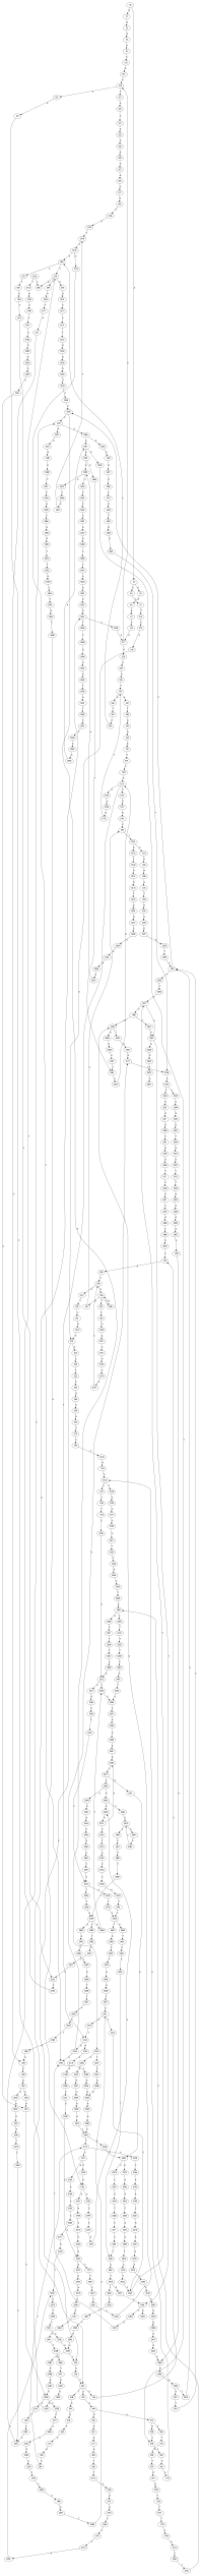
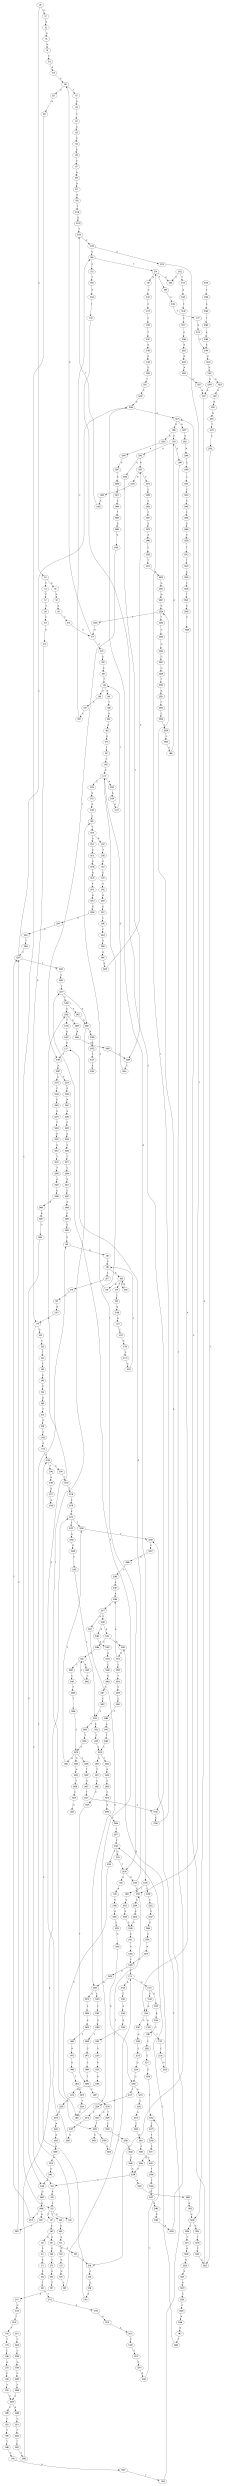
  strict digraph {
    fontname=Roboto
    node [fontname=Roboto]
    edge [fontname=Roboto]
    S0
    S1
    S2
    S3
    S4
    S5
    S6
    S7
    S8
    S9
    S10
    S11
    S12
    S13
    S14
    S15
    S16
    S17
    S18
    S19
    S20
    S21
    S22
    S23
    S24
    S25
    S26
    S27
    S28
    S29
    S30
    S31
    S32
    S33
    S34
    S35
    S36
    S37
    S38
    S39
    S40
    S41
    S42
    S43
    S44
    S45
    S46
    S47
    S48
    S49
    S50
    S51
    S52
    S53
    S54
    S55
    S56
    S57
    S58
    S59
    S60
    S61
    S62
    S63
    S64
    S65
    S66
    S67
    S68
    S69
    S70
    S71
    S72
    S73
    S74
    S75
    S76
    S77
    S78
    S79
    S80
    S81
    S82
    S83
    S84
    S85
    S86
    S87
    S88
    S89
    S90
    S91
    S92
    S93
    S94
    S95
    S96
    S97
    S98
    S99
    S100
    S101
    S103
    S104
    S105
    S106
    S107
    S108
    S109
    S110
    S111
    S112
    S113
    S114
    S115
    S102
    S116
    S117
    S118
    S119
    S120
    S121
    S122
    S123
    S124
    S125
    S126
    S127
    S128
    S129
    S130
    S131
    S132
    S133
    S134
    S135
    S136
    S137
    S138
    S139
    S140
    S141
    S142
    S143
    S144
    S145
    S146
    S147
    S148
    S149
    S150
    S151
    S152
    S153
    S154
    S155
    S156
    S157
    S158
    S159
    S160
    S161
    S162
    S163
    S164
    S165
    S166
    S167
    S168
    S169
    S170
    S171
    S190
    S172
    S173
    S174
    S175
    S176
    S177
    S178
    S179
    S180
    S181
    S182
    S183
    S184
    S185
    S186
    S187
    S188
    S189
    S191
    S192
    S193
    S194
    S195
    S196
    S197
    S198
    S199
    S200
    S201
    S202
    S203
    S204
    S205
    S206
    S207
    S208
    S209
    S210
    S211
    S212
    S213
    S214
    S215
    S216
    S217
    S218
    S219
    S220
    S221
    S222
    S223
    S224
    S225
    S226
    S227
    S228
    S229
    S230
    S231
    S232
    S233
    S234
    S235
    S236
    S237
    S238
    S239
    S240
    S241
    S242
    S243
    S244
    S245
    S246
    S247
    S248
    S249
    S250
    S251
    S252
    S253
    S254
    S255
    S256
    S257
    S258
    S259
    S260
    S261
    S262
    S263
    S264
    S265
    S266
    S267
    S268
    S269
    S270
    S271
    S272
    S273
    S274
    S275
    S276
    S277
    S278
    S279
    S280
    S281
    S282
    S283
    S284
    S285
    S286
    S287
    S288
    S289
    S290
    S291
    S292
    S293
    S294
    S295
    S296
    S297
    S298
    S299
    S300
    S301
    S302
    S303
    S304
    S305
    S306
    S307
    S308
    S309
    S310
    S311
    S312
    S313
    S314
    S315
    S316
    S317
    S318
    S319
    S320
    S321
    S322
    S323
    S324
    S325
    S326
    S327
    S328
    S329
    S330
    S331
    S332
    S333
    S334
    S335
    S336
    S337
    S338
    S339
    S340
    S341
    S342
    S343
    S344
    S345
    S346
    S347
    S348
    S349
    S350
    S351
    S352
    S353
    S354
    S355
    S356
    S357
    S358
    S359
    S360
    S361
    S362
    S363
    S364
    S365
    S366
    S367
    S368
    S369
    S370
    S371
    S372
    S373
    S374
    S375
    S376
    S377
    S378
    S379
    S380
    S381
    S382
    S383
    S384
    S385
    S386
    S387
    S388
    S389
    S390
    S391
    S392
    S393
    S394
    S395
    S396
    S397
    S398
    S399
    S400
    S401
    S402
    S403
    S404
    S405
    S406
    S407
    S408
    S409
    S410
    S411
    S412
    S413
    S414
    S415
    S416
    S417
    S418
    S419
    S420
    S421
    S422
    S423
    S424
    S425
    S426
    S427
    S428
    S429
    S430
    S431
    S432
    S433
    S434
    S435
    S436
    S437
    S438
    S439
    S440
    S441
    S442
    S443
    S444
    S445
    S446
    S447
    S448
    S449
    S450
    S451
    S452
    S453
    S454
    S455
    S456
    S457
    S458
    S459
    S460
    S461
    S462
    S463
    S464
    S465
    S466
    S467
    S468
    S469
    S470
    S471
    S472
    S473
    S474
    S475
    S476
    S477
    S478
    S479
    S480
    S481
    S482
    S483
    S484
    S485
    S486
    S487
    S488
    S489
    S490
    S491
    S492
    S493
    S494
    S495
    S496
    S497
    S498
    S499
    S500
    S501
    S502
    S503
    S504
    S505
    S506
    S507
-   S508
    S509
    S510
    S511
    S512
    S513
    S514
    S515
    S516
    S517
    S518
    S519
    S520
    S521
    S522
    S523
    S524
    S525
    S526
    S527
    S528
    S529
    S530
    S531
    S532
    S533
    S534
    S535
    S536
    S537
    S538
    S539
    S540
    S541
    S542
    S543
    S544
    S545
    S546
    S547
    S548
    S549
    S550
    S551
    S552
    S553
    S554
    S555
    S556
    S0 -> S1 [label=G]
    S0 -> S2 [label=A]
    S1 -> S3 [label=G]
    S2 -> S4 [label=C]
    S2 -> S5 [label=G]
    S3 -> S6 [label=A]
    S4 -> S7 [label=C]
    S5 -> S8 [label=A]
    S6 -> S9 [label=A]
    S7 -> S10 [label=T]
    S8 -> S11 [label=A]
    S9 -> S12 [label=C]
    S10 -> S13 [label=C]
    S11 -> S14 [label=C]
    S12 -> S15 [label=G]
    S13 -> S16 [label=G]
    S14 -> S17 [label=G]
    S15 -> S18 [label=G]
    S16 -> S19 [label=G]
    S17 -> S18 [label=G]
    S17 -> S20 [label=A]
    S18 -> S21 [label=T]
    S18 -> S22 [label=C]
    S19 -> S23 [label=G]
    S19 -> S24 [label=C]
    S20 -> S25 [label=G]
    S21 -> S26 [label=A]
    S22 -> S27 [label=A]
    S23 -> S28 [label=C]
    S24 -> S29 [label=A]
    S25 -> S30 [label=G]
    S26 -> S31 [label=C]
    S27 -> S32 [label=C]
    S28 -> S33 [label=T]
    S29 -> S32 [label=C]
    S30 -> S34 [label=T]
    S31 -> S35 [label=G]
    S32 -> S36 [label=G]
    S32 -> S37 [label=C]
    S32 -> S38 [label=T]
    S33 -> S39 [label=C]
    S34 -> S40 [label=G]
    S34 -> S41 [label=A]
    S35 -> S42 [label=A]
    S36 -> S43 [label=C]
    S37 -> S44 [label=G]
    S38 -> S45 [label=G]
    S39 -> S46 [label=A]
    S40 -> S47 [label=T]
    S41 -> S48 [label=T]
    S42 -> S49 [label=A]
    S43 -> S50 [label=G]
    S44 -> S51 [label=A]
    S44 -> S52 [label=G]
    S45 -> S53 [label=G]
    S46 -> S54 [label=C]
    S47 -> S55 [label=C]
    S48 -> S56 [label=A]
    S49 -> S57 [label=G]
    S50 -> S58 [label=C]
    S51 -> S59 [label=G]
    S51 -> S60 [label=A]
    S52 -> S61 [label=G]
    S53 -> S62 [label=G]
    S54 -> S63 [label=G]
    S55 -> S64 [label=C]
    S56 -> S65 [label=A]
    S57 -> S66 [label=A]
    S58 -> S67 [label=C]
    S58 -> S68 [label=G]
    S59 -> S69 [label=T]
    S60 -> S70 [label=T]
    S61 -> S71 [label=A]
    S62 -> S72 [label=A]
    S63 -> S73 [label=T]
    S64 -> S74 [label=T]
    S64 -> S75 [label=C]
    S65 -> S76 [label=G]
    S66 -> S77 [label=A]
    S67 -> S78 [label=T]
    S68 -> S79 [label=T]
    S68 -> S80 [label=C]
    S68 -> S81 [label=G]
    S69 -> S82 [label=C]
    S70 -> S83 [label=G]
    S71 -> S84 [label=A]
    S72 -> S85 [label=A]
    S73 -> S86 [label=C]
    S74 -> S87 [label=G]
    S74 -> S88 [label=A]
    S74 -> S89 [label=T]
    S75 -> S90 [label=T]
    S76 -> S91 [label=T]
    S77 -> S92 [label=G]
    S78 -> S93 [label=C]
    S79 -> S94 [label=C]
    S80 -> S68 [label=G]
    S81 -> S95 [label=C]
    S82 -> S96 [label=C]
    S83 -> S97 [label=T]
    S84 -> S98 [label=T]
    S85 -> S99 [label=C]
    S86 -> S100 [label=C]
    S87 -> S101 [label=G]
    S89 -> S103 [label=G]
    S90 -> S104 [label=G]
    S91 -> S105 [label=C]
    S92 -> S106 [label=T]
    S93 -> S107 [label=G]
    S94 -> S108 [label=G]
    S95 -> S109 [label=T]
    S96 -> S110 [label=A]
    S97 -> S111 [label=A]
    S98 -> S112 [label=T]
    S99 -> S113 [label=T]
    S100 -> S114 [label=A]
    S101 -> S115 [label=C]
    S103 -> S117 [label=T]
    S104 -> S118 [label=T]
    S105 -> S119 [label=G]
    S106 -> S120 [label=G]
    S107 -> S19 [label=G]
    S108 -> S121 [label=A]
    S109 -> S122 [label=A]
    S109 -> S123 [label=G]
    S110 -> S124 [label=G]
    S111 -> S125 [label=G]
    S112 -> S126 [label=G]
    S113 -> S127 [label=G]
    S113 -> S128 [label=A]
    S114 -> S124 [label=G]
    S115 -> S129 [label=C]
    S102 -> S88 [label=C]
    S102 -> S116 [label=T]
    S116 -> S130 [label=A]
    S117 -> S131 [label=A]
    S118 -> S132 [label=C]
    S119 -> S133 [label=C]
    S119 -> S134 [label=T]
    S119 -> S135 [label=A]
    S120 -> S136 [label=T]
    S121 -> S137 [label=C]
    S122 -> S138 [label=T]
    S123 -> S139 [label=G]
    S124 -> S140 [label=T]
    S124 -> S141 [label=C]
    S125 -> S142 [label=T]
    S126 -> S143 [label=A]
    S127 -> S144 [label=C]
    S127 -> S145 [label=G]
    S128 -> S146 [label=C]
    S129 -> S147 [label=T]
    S130 -> S148 [label=C]
    S131 -> S149 [label=G]
    S132 -> S150 [label=C]
    S133 -> S151 [label=G]
    S134 -> S152 [label=A]
    S134 -> S153 [label=G]
    S135 -> S154 [label=G]
    S136 -> S155 [label=C]
    S137 -> S156 [label=G]
    S138 -> S157 [label=A]
    S139 -> S158 [label=A]
    S140 -> S159 [label=A]
    S141 -> S160 [label=T]
    S142 -> S161 [label=T]
    S143 -> S162 [label=A]
    S144 -> S163 [label=A]
    S145 -> S164 [label=A]
    S146 -> S165 [label=A]
    S147 -> S166 [label=G]
    S148 -> S167 [label=C]
    S149 -> S168 [label=G]
    S150 -> S74 [label=T]
    S151 -> S169 [label=G]
    S152 -> S170 [label=A]
    S153 -> S171 [label=G]
    S153 -> S190 [label=G]
    S154 -> S172 [label=G]
    S155 -> S64 [label=C]
    S155 -> S173 [label=G]
    S156 -> S174 [label=C]
    S157 -> S175 [label=G]
    S158 -> S176 [label=A]
    S159 -> S177 [label=G]
    S160 -> S178 [label=T]
    S161 -> S179 [label=T]
    S162 -> S180 [label=C]
    S163 -> S181 [label=G]
    S163 -> S182 [label=A]
    S164 -> S183 [label=C]
    S165 -> S184 [label=A]
    S166 -> S185 [label=G]
    S167 -> S186 [label=A]
    S168 -> S187 [label=A]
    S169 -> S95 [label=C]
    S170 -> S188 [label=G]
    S171 -> S189 [label=T]
    S190 -> S208 [label=C]
    S172 -> S34 [label=T]
    S173 -> S190 [label=T]
    S174 -> S191 [label=G]
    S175 -> S192 [label=T]
    S176 -> S193 [label=T]
    S177 -> S194 [label=G]
    S178 -> S195 [label=C]
    S179 -> S196 [label=C]
    S180 -> S197 [label=C]
    S181 -> S198 [label=A]
    S182 -> S199 [label=C]
    S183 -> S200 [label=C]
    S184 -> S201 [label=C]
    S185 -> S202 [label=G]
    S186 -> S203 [label=G]
    S187 -> S204 [label=G]
    S187 -> S205 [label=A]
    S188 -> S206 [label=A]
    S189 -> S207 [label=A]
    S191 -> S58 [label=C]
    S192 -> S209 [label=A]
    S193 -> S210 [label=G]
-   S194 -> S211 [label=G]
    S195 -> S212 [label=A]
    S196 -> S213 [label=A]
    S197 -> S214 [label=C]
    S198 -> S215 [label=C]
    S199 -> S216 [label=C]
    S200 -> S217 [label=C]
    S201 -> S218 [label=G]
    S202 -> S219 [label=T]
    S203 -> S220 [label=G]
    S204 -> S221 [label=A]
    S205 -> S222 [label=A]
    S206 -> S223 [label=C]
    S207 -> S224 [label=T]
    S207 -> S225 [label=C]
    S208 -> S226 [label=G]
    S209 -> S227 [label=G]
    S210 -> S228 [label=G]
    S211 -> S229 [label=T]
    S212 -> S230 [label=T]
    S212 -> S231 [label=C]
    S213 -> S232 [label=C]
    S214 -> S233 [label=G]
    S215 -> S234 [label=G]
    S216 -> S235 [label=A]
    S217 -> S236 [label=G]
    S218 -> S237 [label=A]
    S219 -> S238 [label=C]
    S220 -> S239 [label=A]
    S221 -> S240 [label=G]
    S222 -> S241 [label=G]
    S223 -> S242 [label=G]
    S224 -> S243 [label=G]
    S225 -> S244 [label=C]
    S226 -> S245 [label=G]
    S227 -> S246 [label=C]
    S228 -> S247 [label=G]
    S229 -> S248 [label=C]
    S230 -> S249 [label=C]
    S231 -> S250 [label=G]
    S232 -> S251 [label=T]
    S233 -> S252 [label=T]
    S234 -> S253 [label=G]
    S235 -> S254 [label=G]
    S236 -> S252 [label=T]
    S237 -> S255 [label=A]
    S238 -> S256 [label=C]
    S239 -> S257 [label=G]
    S240 -> S258 [label=C]
    S240 -> S259 [label=G]
    S241 -> S260 [label=G]
    S242 -> S253 [label=G]
    S243 -> S261 [label=A]
    S244 -> S262 [label=G]
    S245 -> S263 [label=A]
    S246 -> S264 [label=C]
    S247 -> S265 [label=G]
    S248 -> S266 [label=A]
    S249 -> S267 [label=C]
    S250 -> S268 [label=C]
    S251 -> S269 [label=C]
    S252 -> S270 [label=C]
    S253 -> S271 [label=C]
    S253 -> S272 [label=A]
    S254 -> S273 [label=A]
    S255 -> S274 [label=A]
    S256 -> S275 [label=C]
    S256 -> S276 [label=G]
    S257 -> S221 [label=A]
    S258 -> S277 [label=C]
    S259 -> S278 [label=T]
    S260 -> S279 [label=T]
    S261 -> S280 [label=G]
    S262 -> S281 [label=G]
    S263 -> S282 [label=A]
    S264 -> S283 [label=G]
    S265 -> S284 [label=T]
    S266 -> S285 [label=C]
    S267 -> S286 [label=A]
    S268 -> S287 [label=C]
    S269 -> S288 [label=G]
    S269 -> S289 [label=C]
    S270 -> S290 [label=T]
    S271 -> S291 [label=T]
    S272 -> S292 [label=C]
    S273 -> S293 [label=C]
    S273 -> S294 [label=A]
    S274 -> S295 [label=A]
    S275 -> S296 [label=G]
    S275 -> S297 [label=A]
    S276 -> S298 [label=C]
    S276 -> S299 [label=T]
    S277 -> S300 [label=A]
    S278 -> S301 [label=C]
    S279 -> S302 [label=C]
    S280 -> S303 [label=C]
    S281 -> S304 [label=T]
    S282 -> S305 [label=C]
    S283 -> S306 [label=A]
    S284 -> S307 [label=C]
    S285 -> S308 [label=T]
    S286 -> S309 [label=G]
    S287 -> S310 [label=C]
    S288 -> S311 [label=C]
    S289 -> S312 [label=T]
    S290 -> S313 [label=C]
    S291 -> S314 [label=C]
    S292 -> S315 [label=A]
    S293 -> S316 [label=T]
    S294 -> S317 [label=C]
    S295 -> S318 [label=C]
    S296 -> S319 [label=A]
    S296 -> S320 [label=G]
    S297 -> S321 [label=G]
    S298 -> S322 [label=C]
    S299 -> S323 [label=C]
    S300 -> S324 [label=G]
    S301 -> S325 [label=C]
    S302 -> S325 [label=C]
    S303 -> S326 [label=G]
    S304 -> S327 [label=G]
    S305 -> S113 [label=T]
    S305 -> S328 [label=A]
    S306 -> S329 [label=A]
    S307 -> S256 [label=C]
    S307 -> S330 [label=T]
    S308 -> S269 [label=C]
    S309 -> S331 [label=A]
    S310 -> S332 [label=A]
    S310 -> S333 [label=T]
    S311 -> S334 [label=T]
    S312 -> S335 [label=T]
    S313 -> S336 [label=G]
    S314 -> S337 [label=T]
    S315 -> S338 [label=C]
    S316 -> S339 [label=C]
    S317 -> S340 [label=C]
    S317 -> S341 [label=A]
    S318 -> S342 [label=A]
    S319 -> S343 [label=A]
    S319 -> S344 [label=G]
    S320 -> S345 [label=A]
    S321 -> S346 [label=A]
    S322 -> S347 [label=G]
    S323 -> S348 [label=G]
    S324 -> S349 [label=G]
    S325 -> S275 [label=C]
    S326 -> S350 [label=G]
    S327 -> S351 [label=G]
    S328 -> S352 [label=G]
    S329 -> S353 [label=A]
    S330 -> S354 [label=C]
    S331 -> S294 [label=A]
    S332 -> S355 [label=T]
    S333 -> S356 [label=T]
    S334 -> S357 [label=T]
    S335 -> S358 [label=T]
    S336 -> S359 [label=G]
    S337 -> S360 [label=C]
    S338 -> S361 [label=A]
    S339 -> S362 [label=C]
    S340 -> S363 [label=A]
    S340 -> S364 [label=G]
    S341 -> S352 [label=G]
    S342 -> S365 [label=G]
    S343 -> S353 [label=A]
    S343 -> S366 [label=G]
    S344 -> S69 [label=T]
    S345 -> S367 [label=G]
    S346 -> S368 [label=G]
    S347 -> S369 [label=G]
    S348 -> S245 [label=G]
    S349 -> S370 [label=A]
    S350 -> S371 [label=T]
    S351 -> S372 [label=T]
    S352 -> S373 [label=G]
    S352 -> S374 [label=C]
    S353 -> S375 [label=G]
    S353 -> S376 [label=C]
    S354 -> S377 [label=T]
    S355 -> S378 [label=C]
    S356 -> S379 [label=C]
    S357 -> S380 [label=C]
    S358 -> S381 [label=C]
    S359 -> S24 [label=C]
    S359 -> S382 [label=A]
    S360 -> S383 [label=G]
    S361 -> S384 [label=C]
    S362 -> S385 [label=C]
    S363 -> S254 [label=G]
    S363 -> S386 [label=C]
    S364 -> S387 [label=G]
    S365 -> S388 [label=A]
    S366 -> S389 [label=T]
    S367 -> S390 [label=G]
    S368 -> S391 [label=C]
    S369 -> S392 [label=A]
    S370 -> S393 [label=C]
    S371 -> S394 [label=C]
    S372 -> S395 [label=T]
    S373 -> S396 [label=A]
    S374 -> S397 [label=C]
    S375 -> S398 [label=T]
    S376 -> S399 [label=C]
    S377 -> S400 [label=C]
    S377 -> S401 [label=G]
    S378 -> S402 [label=T]
    S378 -> S403 [label=G]
    S379 -> S404 [label=A]
    S379 -> S405 [label=C]
    S379 -> S406 [label=G]
    S380 -> S212 [label=A]
    S381 -> S407 [label=A]
    S382 -> S408 [label=G]
    S383 -> S409 [label=A]
    S383 -> S410 [label=T]
    S384 -> S411 [label=C]
    S385 -> S412 [label=A]
    S386 -> S413 [label=C]
    S387 -> S414 [label=A]
    S388 -> S415 [label=A]
    S389 -> S416 [label=C]
    S390 -> S417 [label=C]
    S391 -> S418 [label=C]
    S392 -> S419 [label=A]
    S393 -> S420 [label=C]
    S394 -> S421 [label=G]
    S395 -> S422 [label=A]
    S396 -> S423 [label=A]
    S397 -> S424 [label=G]
    S398 -> S425 [label=G]
    S399 -> S426 [label=C]
    S400 -> S383 [label=G]
    S400 -> S427 [label=T]
    S401 -> S428 [label=A]
    S401 -> S429 [label=T]
    S402 -> S430 [label=G]
    S403 -> S431 [label=T]
    S404 -> S230 [label=T]
    S405 -> S432 [label=T]
    S406 -> S433 [label=A]
    S407 -> S434 [label=T]
    S408 -> S435 [label=A]
    S409 -> S436 [label=A]
    S410 -> S437 [label=G]
    S411 -> S438 [label=T]
    S412 -> S439 [label=T]
    S413 -> S440 [label=C]
    S413 -> S441 [label=A]
    S414 -> S442 [label=C]
    S415 -> S443 [label=G]
    S416 -> S119 [label=G]
    S417 -> S444 [label=G]
    S418 -> S445 [label=A]
    S419 -> S305 [label=C]
    S420 -> S446 [label=A]
    S421 -> S447 [label=C]
    S422 -> S448 [label=G]
    S423 -> S449 [label=T]
    S424 -> S450 [label=T]
    S425 -> S136 [label=T]
    S426 -> S451 [label=C]
    S427 -> S401 [label=G]
    S428 -> S452 [label=G]
    S429 -> S453 [label=A]
    S429 -> S454 [label=C]
    S430 -> S455 [label=C]
    S431 -> S456 [label=C]
    S432 -> S457 [label=G]
    S433 -> S458 [label=T]
    S434 -> S249 [label=C]
    S435 -> S240 [label=G]
    S436 -> S459 [label=G]
    S437 -> S171 [label=G]
    S438 -> S460 [label=C]
    S439 -> S378 [label=C]
    S440 -> S461 [label=C]
    S441 -> S462 [label=C]
    S442 -> S463 [label=G]
    S443 -> S464 [label=G]
    S444 -> S465 [label=T]
    S445 -> S466 [label=C]
    S446 -> S467 [label=G]
    S447 -> S468 [label=A]
    S448 -> S469 [label=A]
    S449 -> S470 [label=A]
    S450 -> S471 [label=C]
    S451 -> S472 [label=G]
    S452 -> S473 [label=T]
    S454 -> S474 [label=G]
    S455 -> S475 [label=C]
    S456 -> S476 [label=C]
    S457 -> S477 [label=T]
    S458 -> S478 [label=C]
    S459 -> S389 [label=T]
    S460 -> S479 [label=T]
    S461 -> S480 [label=T]
    S462 -> S413 [label=C]
    S463 -> S481 [label=C]
    S464 -> S482 [label=G]
    S465 -> S483 [label=G]
    S466 -> S484 [label=G]
    S467 -> S485 [label=T]
    S468 -> S486 [label=C]
    S469 -> S487 [label=A]
    S470 -> S488 [label=G]
    S471 -> S489 [label=C]
    S472 -> S490 [label=A]
    S473 -> S491 [label=A]
    S474 -> S190 [label=T]
    S475 -> S492 [label=A]
    S476 -> S493 [label=T]
    S477 -> S132 [label=C]
    S478 -> S494 [label=G]
    S479 -> S495 [label=A]
    S480 -> S496 [label=T]
    S481 -> S497 [label=C]
    S482 -> S498 [label=G]
    S483 -> S499 [label=G]
    S484 -> S500 [label=G]
    S485 -> S501 [label=C]
    S486 -> S502 [label=G]
    S487 -> S503 [label=G]
    S488 -> S504 [label=T]
    S489 -> S493 [label=T]
    S490 -> S505 [label=C]
    S492 -> S506 [label=G]
    S493 -> S507 [label=C]
-   S494 -> S508 [label=T]
    S495 -> S509 [label=G]
    S496 -> S379 [label=C]
    S497 -> S310 [label=C]
    S498 -> S510 [label=T]
    S498 -> S511 [label=G]
    S499 -> S189 [label=T]
    S500 -> S512 [label=T]
    S501 -> S513 [label=G]
    S501 -> S514 [label=T]
    S502 -> S43 [label=C]
    S503 -> S464 [label=G]
    S504 -> S515 [label=C]
    S505 -> S516 [label=T]
    S506 -> S517 [label=T]
    S507 -> S518 [label=T]
-   S508 -> S519 [label=T]
    S509 -> S520 [label=A]
    S510 -> S307 [label=C]
    S511 -> S521 [label=T]
    S512 -> S522 [label=T]
    S513 -> S134 [label=T]
    S514 -> S523 [label=C]
    S515 -> S524 [label=T]
    S516 -> S525 [label=A]
    S517 -> S501 [label=C]
    S518 -> S526 [label=T]
    S518 -> S527 [label=G]
    S519 -> S528 [label=T]
    S520 -> S529 [label=A]
    S521 -> S307 [label=C]
    S522 -> S530 [label=A]
    S523 -> S377 [label=T]
    S524 -> S523 [label=C]
    S525 -> S531 [label=G]
    S526 -> S532 [label=C]
    S527 -> S429 [label=T]
    S528 -> S533 [label=G]
    S529 -> S534 [label=T]
    S529 -> S535 [label=C]
    S530 -> S536 [label=C]
    S531 -> S537 [label=A]
    S532 -> S538 [label=T]
    S533 -> S539 [label=T]
    S534 -> S540 [label=C]
    S535 -> S17 [label=G]
    S536 -> S541 [label=T]
    S537 -> S529 [label=A]
    S538 -> S542 [label=C]
    S539 -> S543 [label=A]
    S540 -> S544 [label=G]
    S541 -> S545 [label=G]
    S542 -> S546 [label=G]
    S543 -> S149 [label=G]
    S544 -> S547 [label=G]
    S545 -> S548 [label=C]
    S546 -> S359 [label=G]
    S547 -> S549 [label=G]
    S548 -> S163 [label=A]
    S549 -> S550 [label=T]
    S550 -> S551 [label=A]
    S551 -> S552 [label=T]
    S552 -> S553 [label=C]
    S553 -> S554 [label=C]
    S554 -> S555 [label=C]
    S555 -> S556 [label=G]
    S556 -> S319 [label=A]
  }
